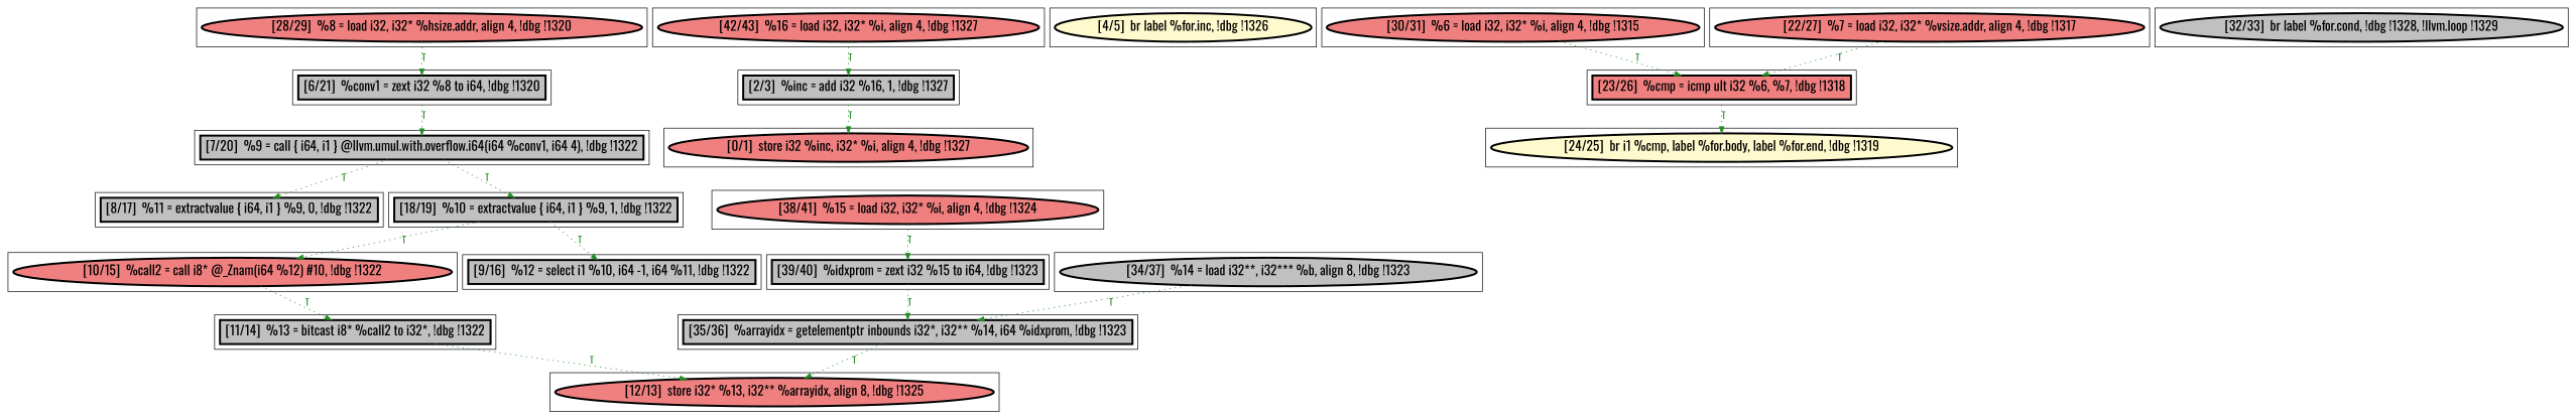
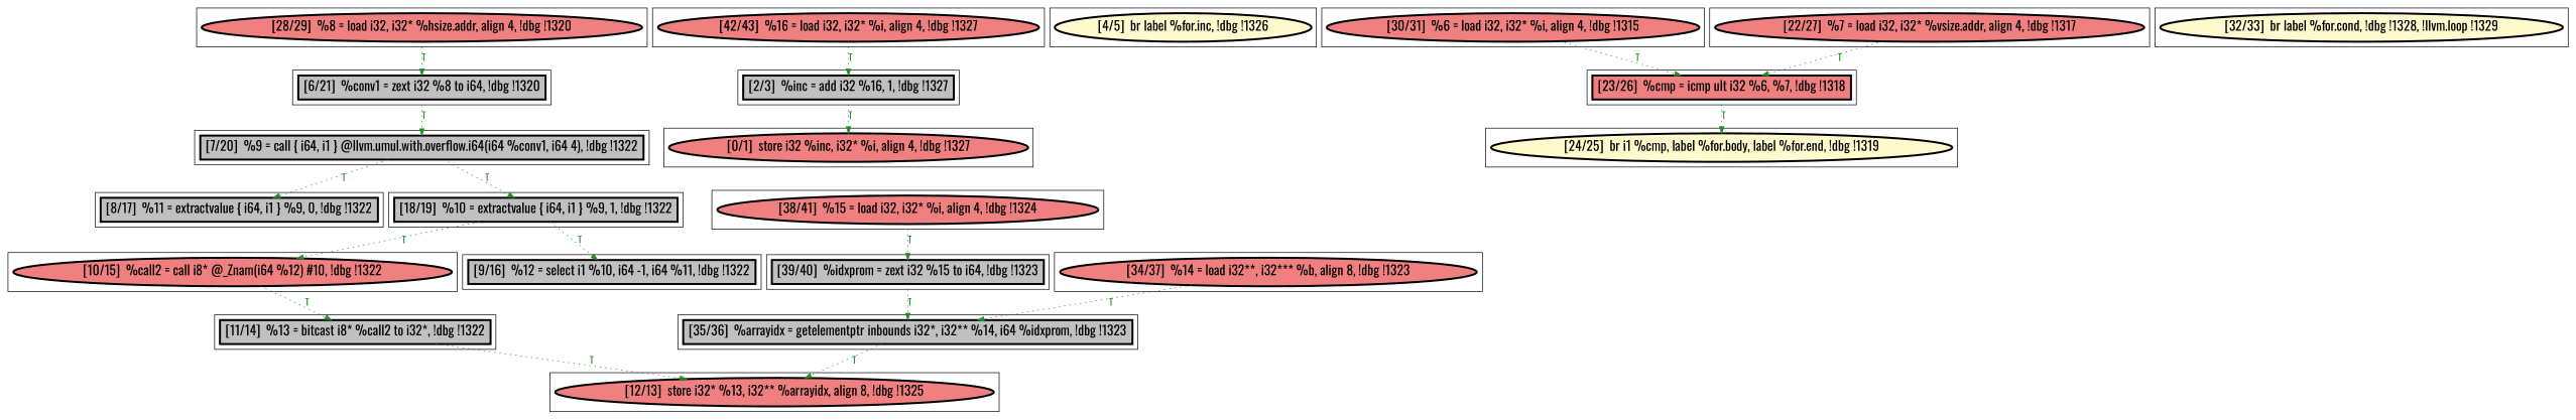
  digraph {
    fontname=Oswald
    node [fillcolor=lightcoral fontname=Oswald fontsize=20 penwidth=3.0 shape=ellipse style=filled]
    edge [color=forestgreen fontcolor=forestgreen fontname=Oswald style=dotted]
    n1 [label="[28/29]  %8 = load i32, i32* %hsize.addr, align 4, !dbg !1320"]
    n2 [fillcolor=grey label="[7/20]  %9 = call { i64, i1 } @llvm.umul.with.overflow.i64(i64 %conv1, i64 4), !dbg !1322" shape=rectangle]
    n3 [fillcolor=grey label="[39/40]  %idxprom = zext i32 %15 to i64, !dbg !1323" shape=rectangle]
    n4 [label="[42/43]  %16 = load i32, i32* %i, align 4, !dbg !1327"]
    n5 [label="[10/15]  %call2 = call i8* @_Znam(i64 %12) #10, !dbg !1322"]
    n6 [label="[12/13]  store i32* %13, i32** %arrayidx, align 8, !dbg !1325"]
    n7 [fillcolor=lemonchiffon label="[4/5]  br label %for.inc, !dbg !1326"]
    n8 [fillcolor=grey label="[2/3]  %inc = add i32 %16, 1, !dbg !1327" shape=rectangle]
    n9 [label="[23/26]  %cmp = icmp ult i32 %6, %7, !dbg !1318" shape=rectangle]
    n10 [fillcolor=grey label="[8/17]  %11 = extractvalue { i64, i1 } %9, 0, !dbg !1322" shape=rectangle]
    n11 [label="[0/1]  store i32 %inc, i32* %i, align 4, !dbg !1327"]
-   n12 [fillcolor=grey label="[32/33]  br label %for.cond, !dbg !1328, !llvm.loop !1329"]
+   n12 [fillcolor=lemonchiffon label="[32/33]  br label %for.cond, !dbg !1328, !llvm.loop !1329"]
    n13 [fillcolor=grey label="[6/21]  %conv1 = zext i32 %8 to i64, !dbg !1320" shape=rectangle]
-   n14 [fillcolor=grey label="[34/37]  %14 = load i32**, i32*** %b, align 8, !dbg !1323"]
+   n14 [label="[34/37]  %14 = load i32**, i32*** %b, align 8, !dbg !1323"]
    n15 [fillcolor=grey label="[18/19]  %10 = extractvalue { i64, i1 } %9, 1, !dbg !1322" shape=rectangle]
    n16 [fillcolor=grey label="[9/16]  %12 = select i1 %10, i64 -1, i64 %11, !dbg !1322" shape=rectangle]
    n17 [fillcolor=grey label="[35/36]  %arrayidx = getelementptr inbounds i32*, i32** %14, i64 %idxprom, !dbg !1323" shape=rectangle]
    n18 [label="[30/31]  %6 = load i32, i32* %i, align 4, !dbg !1315"]
    n19 [label="[38/41]  %15 = load i32, i32* %i, align 4, !dbg !1324"]
    n20 [fillcolor=grey label="[11/14]  %13 = bitcast i8* %call2 to i32*, !dbg !1322" shape=rectangle]
    n21 [label="[22/27]  %7 = load i32, i32* %vsize.addr, align 4, !dbg !1317"]
    n22 [fillcolor=lemonchiffon label="[24/25]  br i1 %cmp, label %for.body, label %for.end, !dbg !1319"]
    subgraph cluster_1 {
      n1
    }
    subgraph cluster_2 {
      n2
    }
    subgraph cluster_3 {
      n3
    }
    subgraph cluster_4 {
      n4
    }
    subgraph cluster_5 {
      n5
    }
    subgraph cluster_6 {
      n6
    }
    subgraph cluster_7 {
      n7
    }
    subgraph cluster_8 {
      n8
    }
    subgraph cluster_9 {
      n9
    }
    subgraph cluster_10 {
      n10
    }
    subgraph cluster_11 {
      n11
    }
    subgraph cluster_12 {
      n12
    }
    subgraph cluster_13 {
      n13
    }
    subgraph cluster_14 {
      n14
    }
    subgraph cluster_15 {
      n15
    }
    subgraph cluster_16 {
      n16
    }
    subgraph cluster_17 {
      n17
    }
    subgraph cluster_18 {
      n18
    }
    subgraph cluster_19 {
      n19
    }
    subgraph cluster_20 {
      n20
    }
    subgraph cluster_21 {
      n21
    }
    subgraph cluster_22 {
      n22
    }
    n1 -> n13 [label=T]
    n2 -> n10 [label=T]
    n2 -> n15 [label=T]
    n3 -> n17 [label=T]
    n4 -> n8 [label=T]
    n5 -> n20 [label=T]
    n8 -> n11 [label=T]
    n9 -> n22 [label=T]
    n13 -> n2 [label=T]
    n14 -> n17 [label=T]
    n15 -> n5 [label=T]
    n15 -> n16 [label=T]
    n17 -> n6 [label=T]
    n18 -> n9 [label=T]
    n19 -> n3 [label=T]
    n20 -> n6 [label=T]
    n21 -> n9 [label=T]
  }
